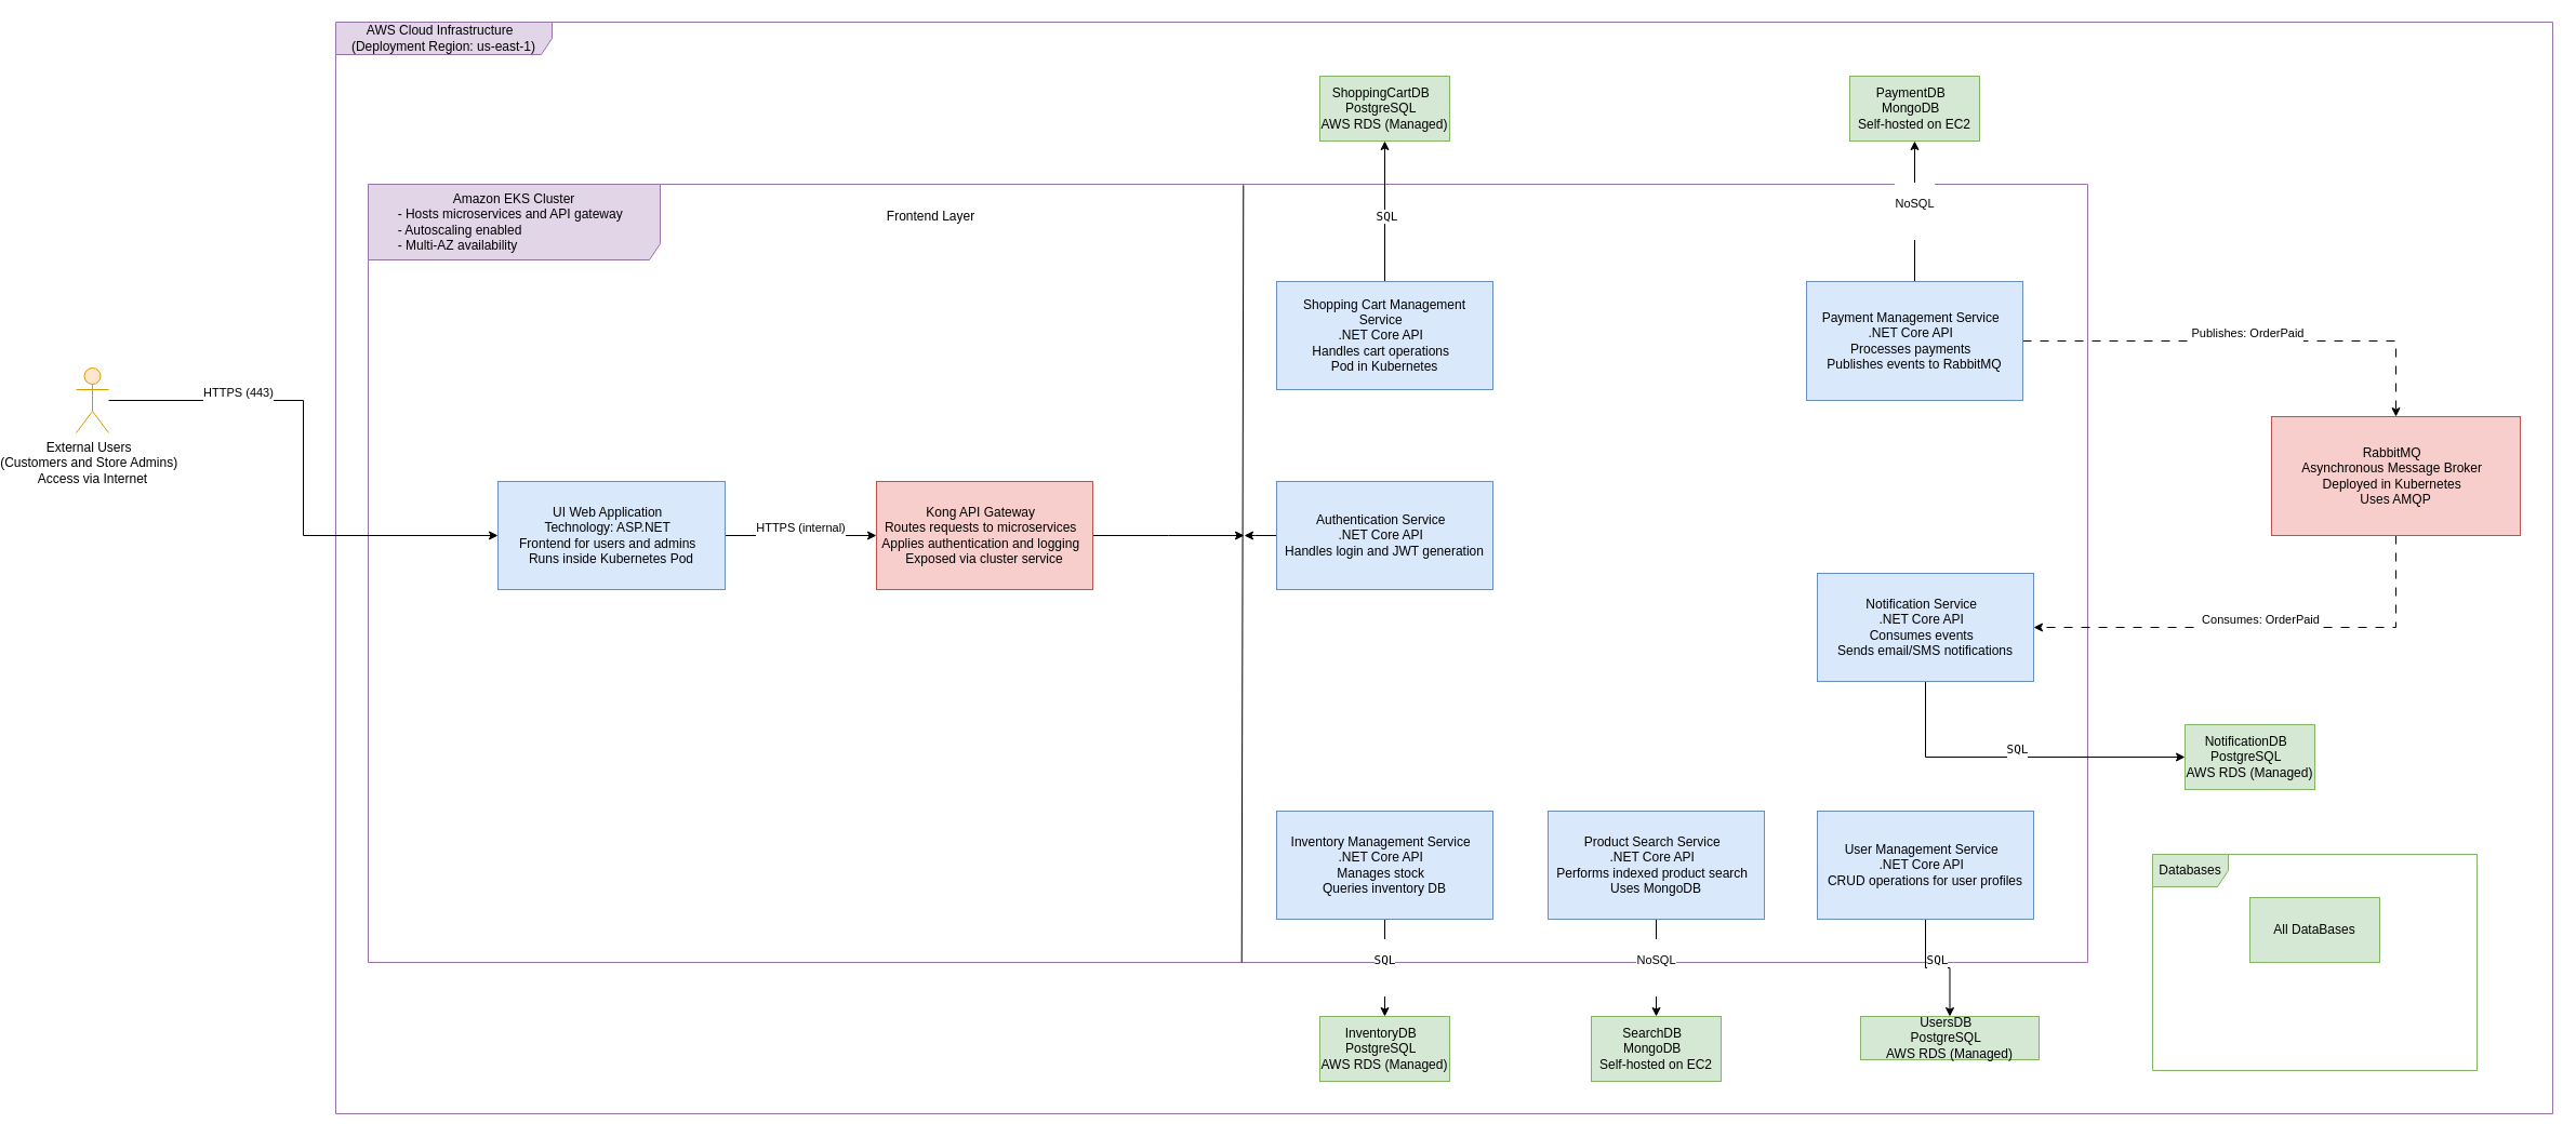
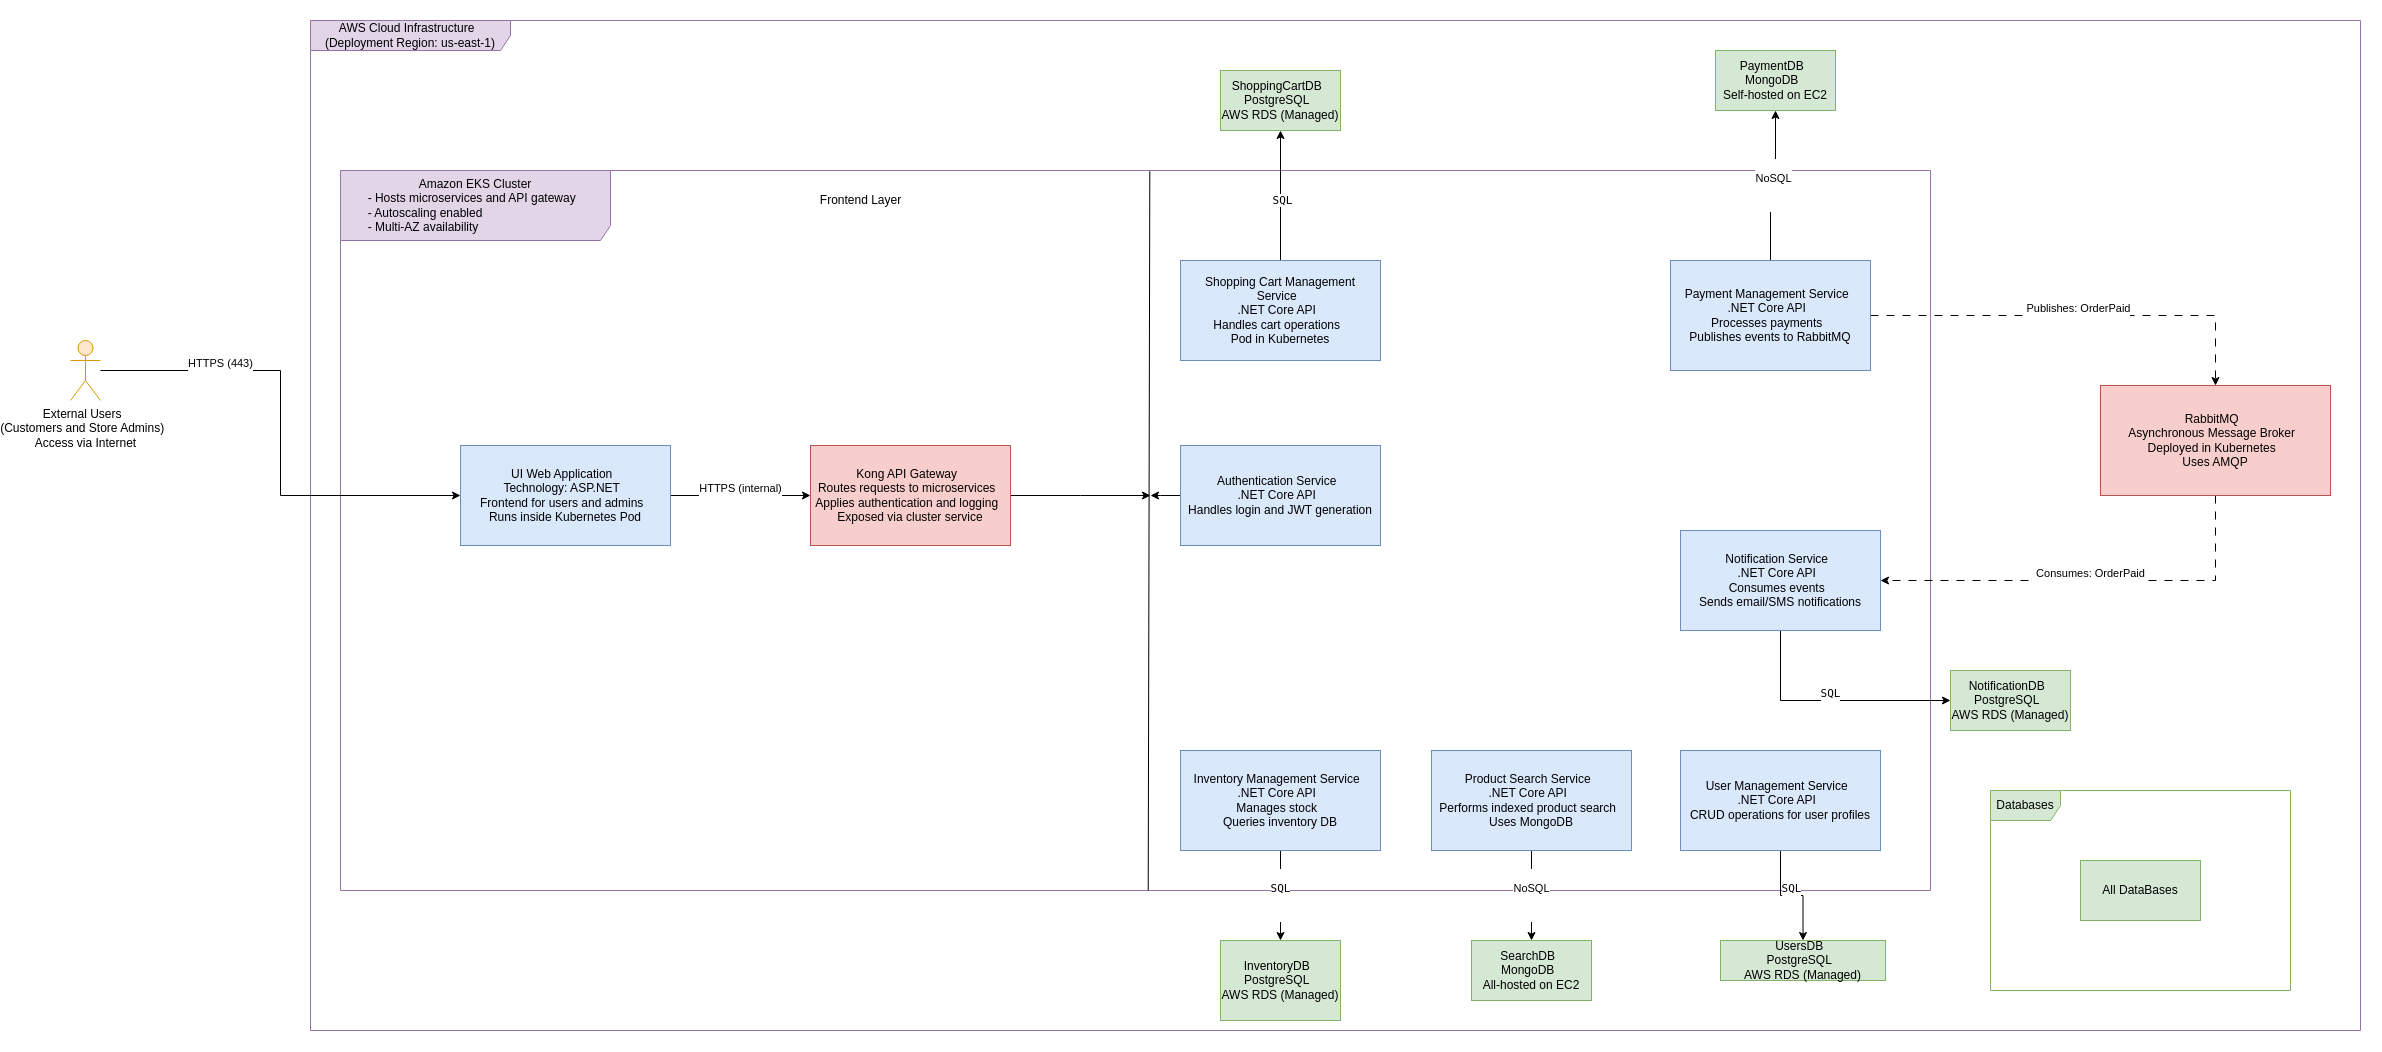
  <mxCell id="0" />
  <mxCell id="1" parent="0" />
  <mxCell id="2" value="&lt;div&gt;AWS Cloud Infrastructure&amp;nbsp;&amp;nbsp;&lt;/div&gt;&lt;div&gt;(Deployment Region: us-east-1)&lt;/div&gt;" style="shape=umlFrame;whiteSpace=wrap;html=1;pointerEvents=0;width=200;height=30;fillColor=#e1d5e7;strokeColor=#9673a6;" parent="1" vertex="1"><mxGeometry x="260" y="20" width="2050" height="1010" as="geometry" /></mxCell>
  <mxCell id="3" value="Amazon EKS Cluster&lt;br&gt;&lt;div style=&quot;text-align: left; text-wrap-mode: nowrap;&quot;&gt;- Hosts microservices and API gateway&amp;nbsp;&amp;nbsp;&lt;/div&gt;&lt;div style=&quot;text-align: left; text-wrap-mode: nowrap;&quot;&gt;- Autoscaling enabled&amp;nbsp;&amp;nbsp;&lt;/div&gt;&lt;div style=&quot;text-align: left; text-wrap-mode: nowrap;&quot;&gt;- Multi-AZ availability&lt;/div&gt;" style="shape=umlFrame;whiteSpace=wrap;html=1;pointerEvents=0;width=270;height=70;fillColor=#e1d5e7;strokeColor=#9673a6;" parent="1" vertex="1"><mxGeometry x="290" y="170" width="1590" height="720" as="geometry" /></mxCell>
  <mxCell id="4" value="" style="endArrow=none;html=1;rounded=0;entryX=0.508;entryY=1;entryDx=0;entryDy=0;entryPerimeter=0;exitX=0.509;exitY=0.001;exitDx=0;exitDy=0;exitPerimeter=0;" parent="1" target="3" edge="1" source="3"><mxGeometry width="50" height="50" relative="1" as="geometry"><mxPoint x="1080" y="170" as="sourcePoint" /><mxPoint x="1084.52" y="642.35" as="targetPoint" /></mxGeometry></mxCell>
  <mxCell id="5" value="Frontend Layer" style="text;html=1;align=center;verticalAlign=middle;resizable=0;points=[];autosize=1;strokeColor=none;fillColor=none;" parent="1" vertex="1"><mxGeometry x="760" y="185" width="100" height="30" as="geometry" /></mxCell>
  <mxCell id="6" value="&#10;HTTPS (internal)&#10;&#10;" style="edgeStyle=orthogonalEdgeStyle;rounded=0;orthogonalLoop=1;jettySize=auto;html=1;entryX=0;entryY=0.5;entryDx=0;entryDy=0;" parent="1" source="7" target="9" edge="1"><mxGeometry relative="1" as="geometry"><mxPoint as="offset" /></mxGeometry></mxCell>
  <mxCell id="7" value="&lt;div&gt;UI Web Application&amp;nbsp;&amp;nbsp;&lt;/div&gt;&lt;div&gt;Technology: ASP.NET&amp;nbsp;&amp;nbsp;&lt;/div&gt;&lt;div&gt;Frontend for users and admins&amp;nbsp;&amp;nbsp;&lt;/div&gt;&lt;div&gt;Runs inside Kubernetes Pod&lt;/div&gt;" style="html=1;whiteSpace=wrap;fillColor=#dae8fc;strokeColor=#6c8ebf;" parent="1" vertex="1"><mxGeometry x="410" y="445" width="210" height="100" as="geometry" /></mxCell>
  <mxCell id="8" style="edgeStyle=orthogonalEdgeStyle;rounded=0;orthogonalLoop=1;jettySize=auto;html=1;" edge="1" parent="1" source="9"><mxGeometry relative="1" as="geometry"><mxPoint x="1100" y="495" as="targetPoint" /></mxGeometry></mxCell>
  <mxCell id="9" value="&lt;div&gt;Kong API Gateway&amp;nbsp;&amp;nbsp;&lt;/div&gt;&lt;div&gt;Routes requests to microservices&amp;nbsp;&amp;nbsp;&lt;/div&gt;&lt;div&gt;Applies authentication and logging&amp;nbsp;&amp;nbsp;&lt;/div&gt;&lt;div&gt;Exposed via cluster service&lt;/div&gt;" style="whiteSpace=wrap;html=1;fillColor=#f8cecc;strokeColor=#b85450;" parent="1" vertex="1"><mxGeometry x="760" y="445" width="200" height="100" as="geometry" /></mxCell>
  <mxCell id="10" style="edgeStyle=orthogonalEdgeStyle;rounded=0;orthogonalLoop=1;jettySize=auto;html=1;entryX=0.5;entryY=1;entryDx=0;entryDy=0;" edge="1" parent="1" source="12" target="28"><mxGeometry relative="1" as="geometry" /></mxCell>
  <mxCell id="11" value="&lt;code data-end=&quot;4244&quot; data-start=&quot;4239&quot;&gt;SQL&lt;/code&gt;" style="edgeLabel;html=1;align=center;verticalAlign=middle;resizable=0;points=[];" vertex="1" connectable="0" parent="10"><mxGeometry x="-0.067" y="-1" relative="1" as="geometry"><mxPoint as="offset" /></mxGeometry></mxCell>
  <mxCell id="12" value="&lt;div&gt;Shopping Cart Management Service&amp;nbsp;&amp;nbsp;&lt;/div&gt;&lt;div&gt;.NET Core API&amp;nbsp;&amp;nbsp;&lt;/div&gt;&lt;div&gt;Handles cart operations&amp;nbsp;&amp;nbsp;&lt;/div&gt;&lt;div&gt;Pod in Kubernetes&lt;/div&gt;" style="whiteSpace=wrap;html=1;fillColor=#dae8fc;strokeColor=#6c8ebf;" parent="1" vertex="1"><mxGeometry x="1130" y="260" width="200" height="100" as="geometry" /></mxCell>
  <mxCell id="13" value="&#10;Publishes: OrderPaid&#10;&#10;" style="edgeStyle=orthogonalEdgeStyle;rounded=0;orthogonalLoop=1;jettySize=auto;html=1;dashed=1;dashPattern=8 8;" edge="1" parent="1" source="15" target="27"><mxGeometry relative="1" as="geometry" /></mxCell>
  <mxCell id="14" value="&#10;NoSQL&#10;&#10;" style="edgeStyle=orthogonalEdgeStyle;rounded=0;orthogonalLoop=1;jettySize=auto;html=1;" edge="1" parent="1" source="15" target="29"><mxGeometry relative="1" as="geometry" /></mxCell>
  <mxCell id="15" value="&lt;div&gt;Payment Management Service&amp;nbsp;&amp;nbsp;&lt;/div&gt;&lt;div&gt;.NET Core API&amp;nbsp;&amp;nbsp;&lt;/div&gt;&lt;div&gt;Processes payments&amp;nbsp;&amp;nbsp;&lt;/div&gt;&lt;div&gt;Publishes events to RabbitMQ&lt;/div&gt;" style="whiteSpace=wrap;html=1;fillColor=#dae8fc;strokeColor=#6c8ebf;" parent="1" vertex="1"><mxGeometry x="1620" y="260" width="200" height="110" as="geometry" /></mxCell>
  <mxCell id="16" value="&#10;&lt;code data-end=&quot;4244&quot; data-start=&quot;4239&quot;&gt;SQL&lt;/code&gt; &#10;&#10;" style="edgeStyle=orthogonalEdgeStyle;rounded=0;orthogonalLoop=1;jettySize=auto;html=1;entryX=0;entryY=0.5;entryDx=0;entryDy=0;exitX=0.5;exitY=1;exitDx=0;exitDy=0;" edge="1" parent="1" source="17" target="30"><mxGeometry relative="1" as="geometry" /></mxCell>
  <mxCell id="17" value="&lt;div&gt;Notification Service&amp;nbsp;&amp;nbsp;&lt;/div&gt;&lt;div&gt;.NET Core API&amp;nbsp;&amp;nbsp;&lt;/div&gt;&lt;div&gt;Consumes events&amp;nbsp;&amp;nbsp;&lt;/div&gt;&lt;div&gt;Sends email/SMS notifications&lt;/div&gt;" style="whiteSpace=wrap;html=1;fillColor=#dae8fc;strokeColor=#6c8ebf;" parent="1" vertex="1"><mxGeometry x="1630" y="530" width="200" height="100" as="geometry" /></mxCell>
  <mxCell id="18" style="edgeStyle=orthogonalEdgeStyle;rounded=0;orthogonalLoop=1;jettySize=auto;html=1;" edge="1" parent="1" source="19"><mxGeometry relative="1" as="geometry"><mxPoint x="1100" y="495" as="targetPoint" /></mxGeometry></mxCell>
  <mxCell id="19" value="&lt;div&gt;Authentication Service&amp;nbsp;&amp;nbsp;&lt;/div&gt;&lt;div&gt;.NET Core API&amp;nbsp;&amp;nbsp;&lt;/div&gt;&lt;div&gt;Handles login and JWT generation&lt;/div&gt;" style="whiteSpace=wrap;html=1;fillColor=#dae8fc;strokeColor=#6c8ebf;" parent="1" vertex="1"><mxGeometry x="1130" y="445" width="200" height="100" as="geometry" /></mxCell>
  <mxCell id="20" value="&#10;&lt;code data-end=&quot;4244&quot; data-start=&quot;4239&quot;&gt;SQL&lt;/code&gt; &#10;&#10;" style="edgeStyle=orthogonalEdgeStyle;rounded=0;orthogonalLoop=1;jettySize=auto;html=1;entryX=0.5;entryY=0;entryDx=0;entryDy=0;" edge="1" parent="1" source="21" target="31"><mxGeometry relative="1" as="geometry" /></mxCell>
  <mxCell id="21" value="&lt;div&gt;Inventory Management Service&amp;nbsp;&amp;nbsp;&lt;/div&gt;&lt;div&gt;.NET Core API&amp;nbsp;&amp;nbsp;&lt;/div&gt;&lt;div&gt;Manages stock&amp;nbsp;&amp;nbsp;&lt;/div&gt;&lt;div&gt;Queries inventory DB&lt;/div&gt;" style="whiteSpace=wrap;html=1;fillColor=#dae8fc;strokeColor=#6c8ebf;" parent="1" vertex="1"><mxGeometry x="1130" y="750" width="200" height="100" as="geometry" /></mxCell>
  <mxCell id="22" value="&#10;NoSQL&#10;&#10;" style="edgeStyle=orthogonalEdgeStyle;rounded=0;orthogonalLoop=1;jettySize=auto;html=1;" edge="1" parent="1" source="23" target="32"><mxGeometry relative="1" as="geometry" /></mxCell>
  <mxCell id="23" value="&lt;div&gt;Product Search Service&amp;nbsp;&amp;nbsp;&lt;/div&gt;&lt;div&gt;.NET Core API&amp;nbsp;&amp;nbsp;&lt;/div&gt;&lt;div&gt;Performs indexed product search&amp;nbsp;&amp;nbsp;&lt;/div&gt;&lt;div&gt;Uses MongoDB&lt;/div&gt;" style="whiteSpace=wrap;html=1;fillColor=#dae8fc;strokeColor=#6c8ebf;" parent="1" vertex="1"><mxGeometry x="1381" y="750" width="200" height="100" as="geometry" /></mxCell>
  <mxCell id="24" value="&#10;&lt;code data-end=&quot;4244&quot; data-start=&quot;4239&quot;&gt;SQL&lt;/code&gt; &#10;&#10;" style="edgeStyle=orthogonalEdgeStyle;rounded=0;orthogonalLoop=1;jettySize=auto;html=1;entryX=0.5;entryY=0;entryDx=0;entryDy=0;" edge="1" parent="1" source="25" target="33"><mxGeometry relative="1" as="geometry" /></mxCell>
  <mxCell id="25" value="&lt;div&gt;User Management Service&amp;nbsp;&amp;nbsp;&lt;/div&gt;&lt;div&gt;.NET Core API&amp;nbsp;&amp;nbsp;&lt;/div&gt;&lt;div&gt;CRUD operations for user profiles&lt;/div&gt;" style="whiteSpace=wrap;html=1;fillColor=#dae8fc;strokeColor=#6c8ebf;" parent="1" vertex="1"><mxGeometry x="1630" y="750" width="200" height="100" as="geometry" /></mxCell>
  <mxCell id="26" value="&#10;Consumes: OrderPaid&#10;&#10;" style="edgeStyle=orthogonalEdgeStyle;rounded=0;orthogonalLoop=1;jettySize=auto;html=1;entryX=1;entryY=0.5;entryDx=0;entryDy=0;dashed=1;dashPattern=8 8;exitX=0.5;exitY=1;exitDx=0;exitDy=0;" edge="1" parent="1" source="27" target="17"><mxGeometry relative="1" as="geometry" /></mxCell>
  <mxCell id="27" value="&lt;div&gt;RabbitMQ&amp;nbsp;&amp;nbsp;&lt;/div&gt;&lt;div&gt;Asynchronous Message Broker&amp;nbsp;&amp;nbsp;&lt;/div&gt;&lt;div&gt;Deployed in Kubernetes&amp;nbsp;&amp;nbsp;&lt;/div&gt;&lt;div&gt;Uses AMQP&lt;/div&gt;" style="whiteSpace=wrap;html=1;fillColor=#f8cecc;strokeColor=#b85450;" vertex="1" parent="1"><mxGeometry x="2050" y="385" width="230" height="110" as="geometry" /></mxCell>
  <mxCell id="28" value="&lt;div&gt;ShoppingCartDB&amp;nbsp;&amp;nbsp;&lt;/div&gt;&lt;div&gt;PostgreSQL&amp;nbsp;&amp;nbsp;&lt;/div&gt;&lt;div&gt;AWS RDS (Managed)&lt;/div&gt;" style="whiteSpace=wrap;html=1;fillColor=#d5e8d4;strokeColor=#82b366;" vertex="1" parent="1"><mxGeometry x="1170" y="70" width="120" height="60" as="geometry" /></mxCell>
- <mxCell id="29" value="&lt;div&gt;PaymentDB&amp;nbsp;&amp;nbsp;&lt;/div&gt;&lt;div&gt;MongoDB&amp;nbsp;&amp;nbsp;&lt;/div&gt;&lt;div&gt;Self-hosted on EC2&lt;/div&gt;" style="whiteSpace=wrap;html=1;fillColor=#d5e8d4;strokeColor=#82b366;" vertex="1" parent="1"><mxGeometry x="1660" y="70" width="120" height="60" as="geometry" /></mxCell>
- <mxCell id="30" value="&lt;div&gt;NotificationDB&amp;nbsp;&amp;nbsp;&lt;/div&gt;&lt;div&gt;PostgreSQL&amp;nbsp;&amp;nbsp;&lt;/div&gt;&lt;div&gt;AWS RDS (Managed)&lt;/div&gt;" style="whiteSpace=wrap;html=1;fillColor=#d5e8d4;strokeColor=#82b366;" vertex="1" parent="1"><mxGeometry x="1970" y="670" width="120" height="60" as="geometry" /></mxCell>
- <mxCell id="31" value="&lt;div&gt;InventoryDB&amp;nbsp;&amp;nbsp;&lt;/div&gt;&lt;div&gt;PostgreSQL&amp;nbsp;&amp;nbsp;&lt;/div&gt;&lt;div&gt;AWS RDS (Managed)&lt;/div&gt;" style="whiteSpace=wrap;html=1;fillColor=#d5e8d4;strokeColor=#82b366;" vertex="1" parent="1"><mxGeometry x="1170" y="940" width="120" height="60" as="geometry" /></mxCell>
- <mxCell id="32" value="&lt;div&gt;SearchDB&amp;nbsp;&amp;nbsp;&lt;/div&gt;&lt;div&gt;MongoDB&amp;nbsp;&amp;nbsp;&lt;/div&gt;&lt;div&gt;Self-hosted on EC2&lt;/div&gt;" style="whiteSpace=wrap;html=1;fillColor=#d5e8d4;strokeColor=#82b366;" vertex="1" parent="1"><mxGeometry x="1421" y="940" width="120" height="60" as="geometry" /></mxCell>
+ <mxCell id="29" value="&lt;div&gt;PaymentDB&amp;nbsp;&amp;nbsp;&lt;/div&gt;&lt;div&gt;MongoDB&amp;nbsp;&amp;nbsp;&lt;/div&gt;&lt;div&gt;Self-hosted on EC2&lt;/div&gt;" style="whiteSpace=wrap;html=1;fillColor=#d5e8d4;strokeColor=#82b366;" vertex="1" parent="1"><mxGeometry x="1665" y="50" width="120" height="60" as="geometry" /></mxCell>
+ <mxCell id="30" value="&lt;div&gt;NotificationDB&amp;nbsp;&amp;nbsp;&lt;/div&gt;&lt;div&gt;PostgreSQL&amp;nbsp;&amp;nbsp;&lt;/div&gt;&lt;div&gt;AWS RDS (Managed)&lt;/div&gt;" style="whiteSpace=wrap;html=1;fillColor=#d5e8d4;strokeColor=#82b366;" vertex="1" parent="1"><mxGeometry x="1900" y="670" width="120" height="60" as="geometry" /></mxCell>
+ <mxCell id="31" value="&lt;div&gt;InventoryDB&amp;nbsp;&amp;nbsp;&lt;/div&gt;&lt;div&gt;PostgreSQL&amp;nbsp;&amp;nbsp;&lt;/div&gt;&lt;div&gt;AWS RDS (Managed)&lt;/div&gt;" style="whiteSpace=wrap;html=1;fillColor=#d5e8d4;strokeColor=#82b366;" vertex="1" parent="1"><mxGeometry x="1170" y="940" width="120" height="80" as="geometry" /></mxCell>
+ <mxCell id="32" value="&lt;div&gt;SearchDB&amp;nbsp;&amp;nbsp;&lt;/div&gt;&lt;div&gt;MongoDB&amp;nbsp;&amp;nbsp;&lt;/div&gt;&lt;div&gt;All-hosted on EC2&lt;/div&gt;" style="whiteSpace=wrap;html=1;fillColor=#d5e8d4;strokeColor=#82b366;" vertex="1" parent="1"><mxGeometry x="1421" y="940" width="120" height="60" as="geometry" /></mxCell>
  <mxCell id="33" value="&lt;div&gt;UsersDB&amp;nbsp;&amp;nbsp;&lt;/div&gt;&lt;div&gt;PostgreSQL&amp;nbsp;&amp;nbsp;&lt;/div&gt;&lt;div&gt;AWS RDS (Managed)&lt;/div&gt;" style="whiteSpace=wrap;html=1;fillColor=#d5e8d4;strokeColor=#82b366;" vertex="1" parent="1"><mxGeometry x="1670" y="940" width="165" height="40" as="geometry" /></mxCell>
  <mxCell id="34" value="&#10;HTTPS (443)&#10;&#10;" style="edgeStyle=orthogonalEdgeStyle;rounded=0;orthogonalLoop=1;jettySize=auto;html=1;entryX=0;entryY=0.5;entryDx=0;entryDy=0;" edge="1" parent="1" source="35" target="7"><mxGeometry x="-0.505" relative="1" as="geometry"><mxPoint x="455" y="370" as="targetPoint" /><mxPoint as="offset" /></mxGeometry></mxCell>
  <mxCell id="35" value="&lt;div&gt;External Users&amp;nbsp;&amp;nbsp;&lt;/div&gt;&lt;div&gt;(Customers and Store Admins)&amp;nbsp;&amp;nbsp;&lt;/div&gt;&lt;div&gt;Access via Internet&lt;/div&gt;" style="shape=umlActor;verticalLabelPosition=bottom;verticalAlign=top;html=1;outlineConnect=0;fillColor=#ffe6cc;strokeColor=#d79b00;" vertex="1" parent="1"><mxGeometry x="20" y="340" width="30" height="60" as="geometry" /></mxCell>
  <mxCell id="36" value="Databases" style="shape=umlFrame;whiteSpace=wrap;html=1;pointerEvents=0;width=70;height=30;fillColor=#d5e8d4;strokeColor=#82b366;" vertex="1" parent="1"><mxGeometry x="1940" y="790" width="300" height="200" as="geometry" /></mxCell>
- <mxCell id="37" value="All DataBases" style="whiteSpace=wrap;html=1;fillColor=#d5e8d4;strokeColor=#82b366;" vertex="1" parent="1"><mxGeometry x="2030" y="830" width="120" height="60" as="geometry" /></mxCell>
+ <mxCell id="37" value="All DataBases" style="whiteSpace=wrap;html=1;fillColor=#d5e8d4;strokeColor=#82b366;" vertex="1" parent="1"><mxGeometry x="2030" y="860" width="120" height="60" as="geometry" /></mxCell>
